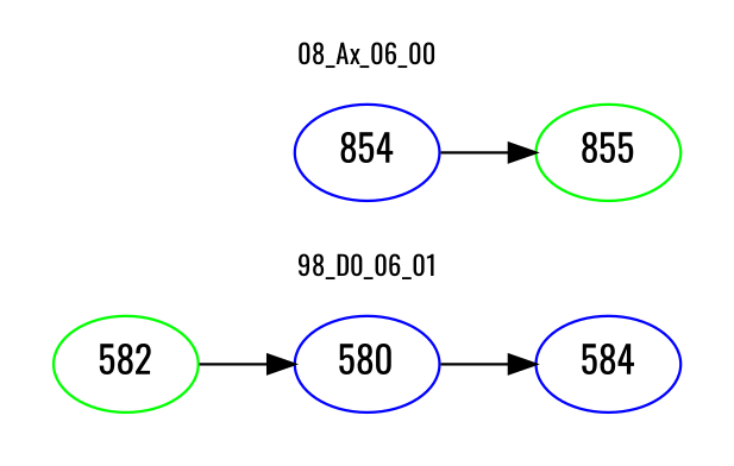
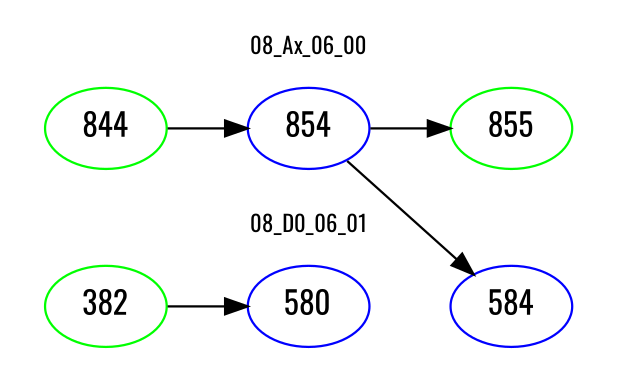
  digraph {
    fontname=Oswald
    rankdir=LR
    node [color=green fontname=Oswald]
    edge [color=black fontname=Oswald]
+   n1 [label=844]
    n2 [color=blue label=854]
    n3 [label=855]
-   n4 [label=582]
+   n4 [label=382]
    n5 [color=blue label=580]
    n6 [color=blue label=584]
    subgraph cluster_1 {
      color=white
      fontsize=10
      label="08_Ax_06_00"
+     n1
      n2
      n3
    }
    subgraph cluster_2 {
      color=white
      fontsize=10
-     label="98_D0_06_01"
+     label="08_D0_06_01"
      n4
      n5
      n6
    }
+   n1 -> n2
    n2 -> n3
    n4 -> n5
-   n5 -> n6
+   n2 -> n6
  }
